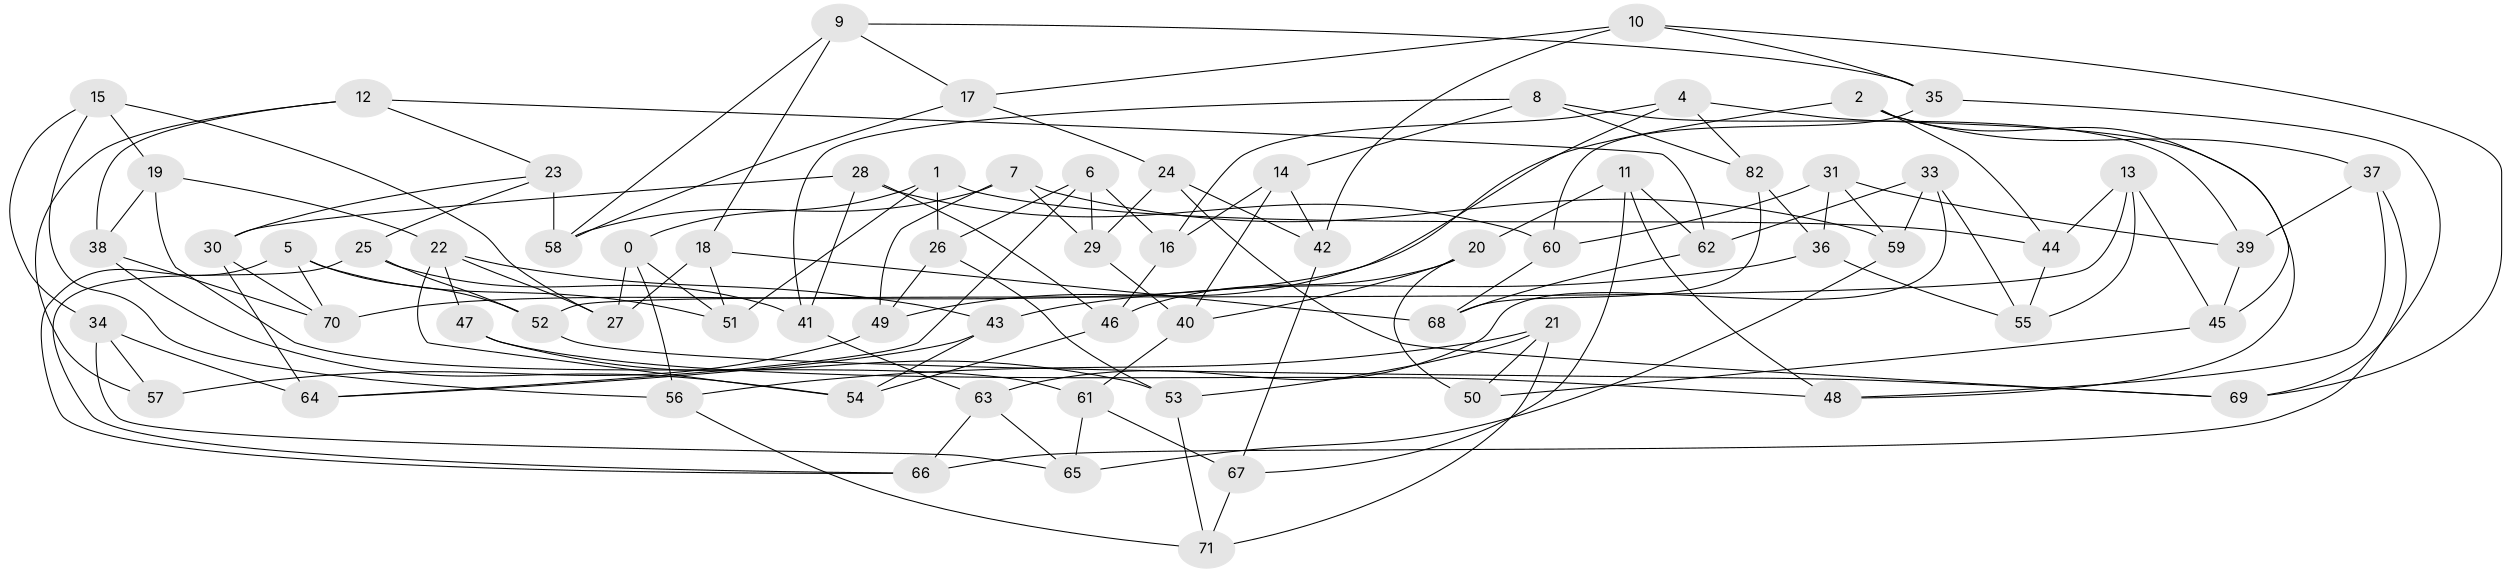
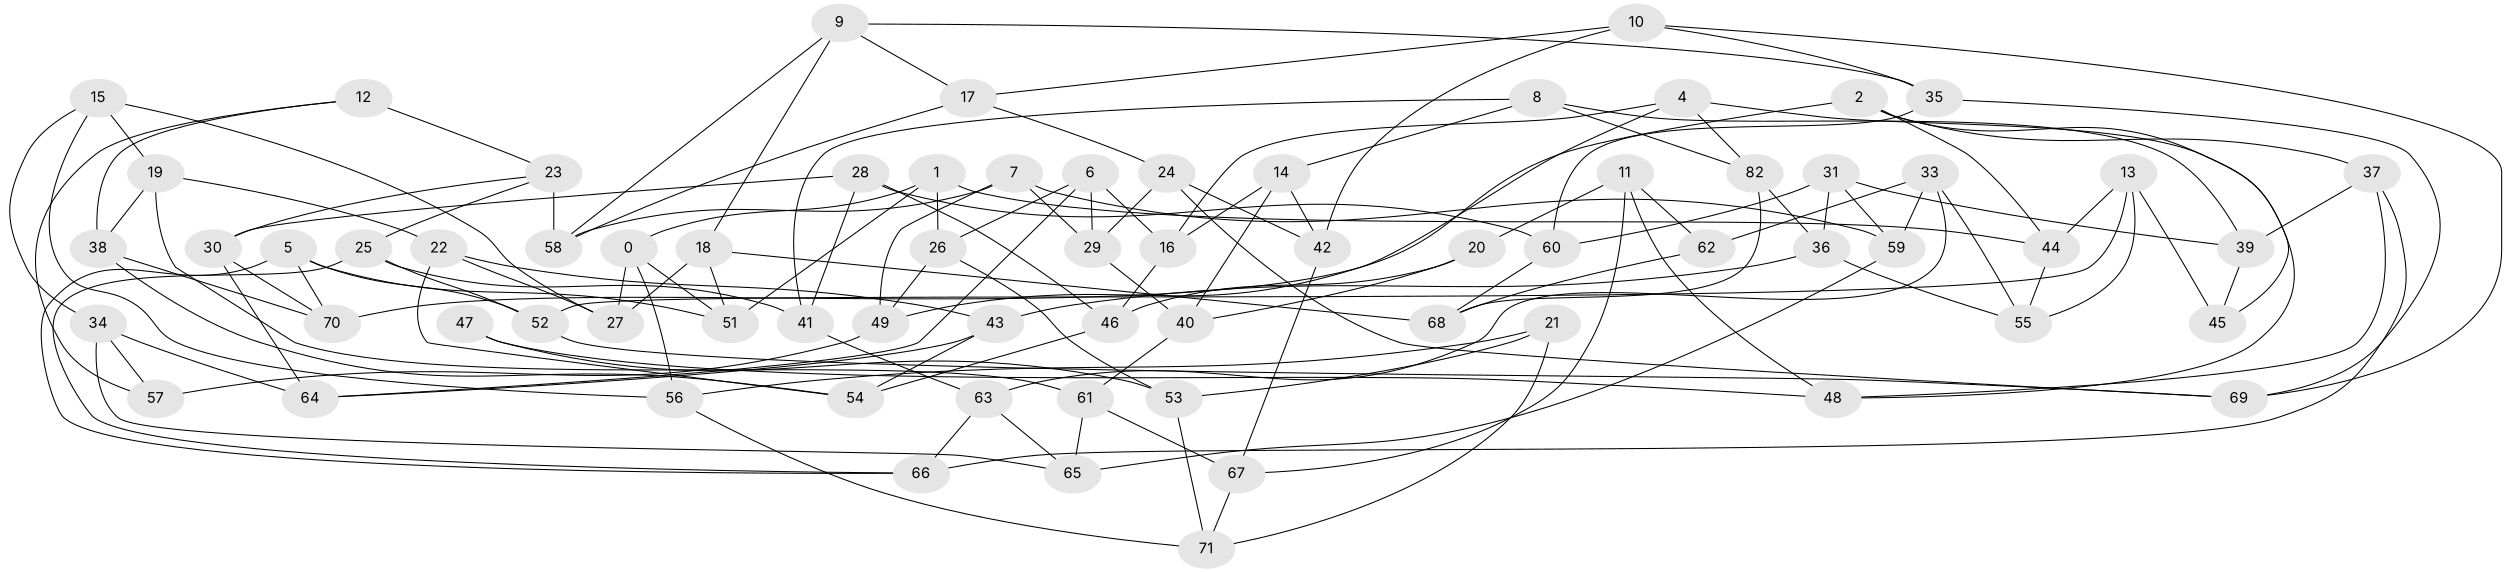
  graph {
    fontname=Inter
    node [color=gray90 fontname=Inter style=filled]
    edge [fontname=Inter]
    n1 [label=0]
    1
    26
    44
    51
    27
    56
    49
    53
    55
    2
    37
    45
    70
    48
    66
    39
-   50
    71
    4
    16
    n22 [label=82]
    46
    68
    36
    57
    5
    52
    69
    6
    29
    64
    40
    7
    58
    59
    65
    8
    14
    41
    42
    63
    9
    17
    18
    35
    24
    60
    10
    67
    11
    20
    62
    12
    23
    38
    25
    30
    54
    13
    61
    15
    19
    34
    22
    47
    21
    43
    28
    31
    33
    n1 -- 51
    n1 -- 27
    n1 -- 56
    1 -- n1
    1 -- 26
    1 -- 44
    1 -- 51
    26 -- 49
    26 -- 53
    44 -- 55
    56 -- 71
    49 -- 57
    53 -- 71
    2 -- 44
    2 -- 37
    2 -- 45
    2 -- 70
    37 -- 48
    37 -- 66
    37 -- 39
-   45 -- 50
    39 -- 45
    4 -- 49
    4 -- 48
    4 -- 16
    4 -- n22
    16 -- 46
    n22 -- 68
    n22 -- 36
    46 -- 54
    36 -- 55
    36 -- 43
    5 -- 51
    5 -- 70
    5 -- 66
    5 -- 52
    52 -- 69
    6 -- 26
    6 -- 16
    6 -- 29
    6 -- 64
    29 -- 40
    40 -- 61
    7 -- 49
    7 -- 29
    7 -- 58
    7 -- 59
    59 -- 65
    8 -- 39
    8 -- n22
    8 -- 14
    8 -- 41
    14 -- 16
    14 -- 40
    14 -- 42
    41 -- 63
    42 -- 67
    63 -- 66
    63 -- 65
    9 -- 58
    9 -- 17
    9 -- 18
    9 -- 35
    17 -- 58
    17 -- 24
    18 -- 51
    18 -- 27
    18 -- 68
    35 -- 69
    35 -- 60
    24 -- 69
    24 -- 29
    24 -- 42
    60 -- 68
    10 -- 69
    10 -- 42
    10 -- 17
    10 -- 35
    67 -- 71
    11 -- 48
    11 -- 67
    11 -- 20
    11 -- 62
-   20 -- 50
    20 -- 46
    20 -- 40
    62 -- 68
    12 -- 57
-   12 -- 62
    12 -- 23
    12 -- 38
    23 -- 58
    23 -- 25
    23 -- 30
    38 -- 70
    38 -- 54
    25 -- 66
    25 -- 52
    25 -- 41
    30 -- 70
    30 -- 64
    13 -- 44
    13 -- 55
    13 -- 45
    13 -- 52
    61 -- 65
    61 -- 67
    15 -- 27
    15 -- 56
    15 -- 19
    15 -- 34
    19 -- 38
    19 -- 61
    19 -- 22
    34 -- 57
    34 -- 64
    34 -- 65
    22 -- 27
    22 -- 54
-   22 -- 47
    22 -- 43
    47 -- 53
    47 -- 48
    21 -- 56
    21 -- 53
-   21 -- 50
    21 -- 71
    43 -- 64
    43 -- 54
    28 -- 46
    28 -- 41
    28 -- 60
    28 -- 30
    31 -- 39
    31 -- 36
    31 -- 59
    31 -- 60
    33 -- 55
    33 -- 59
    33 -- 63
    33 -- 62
  }
